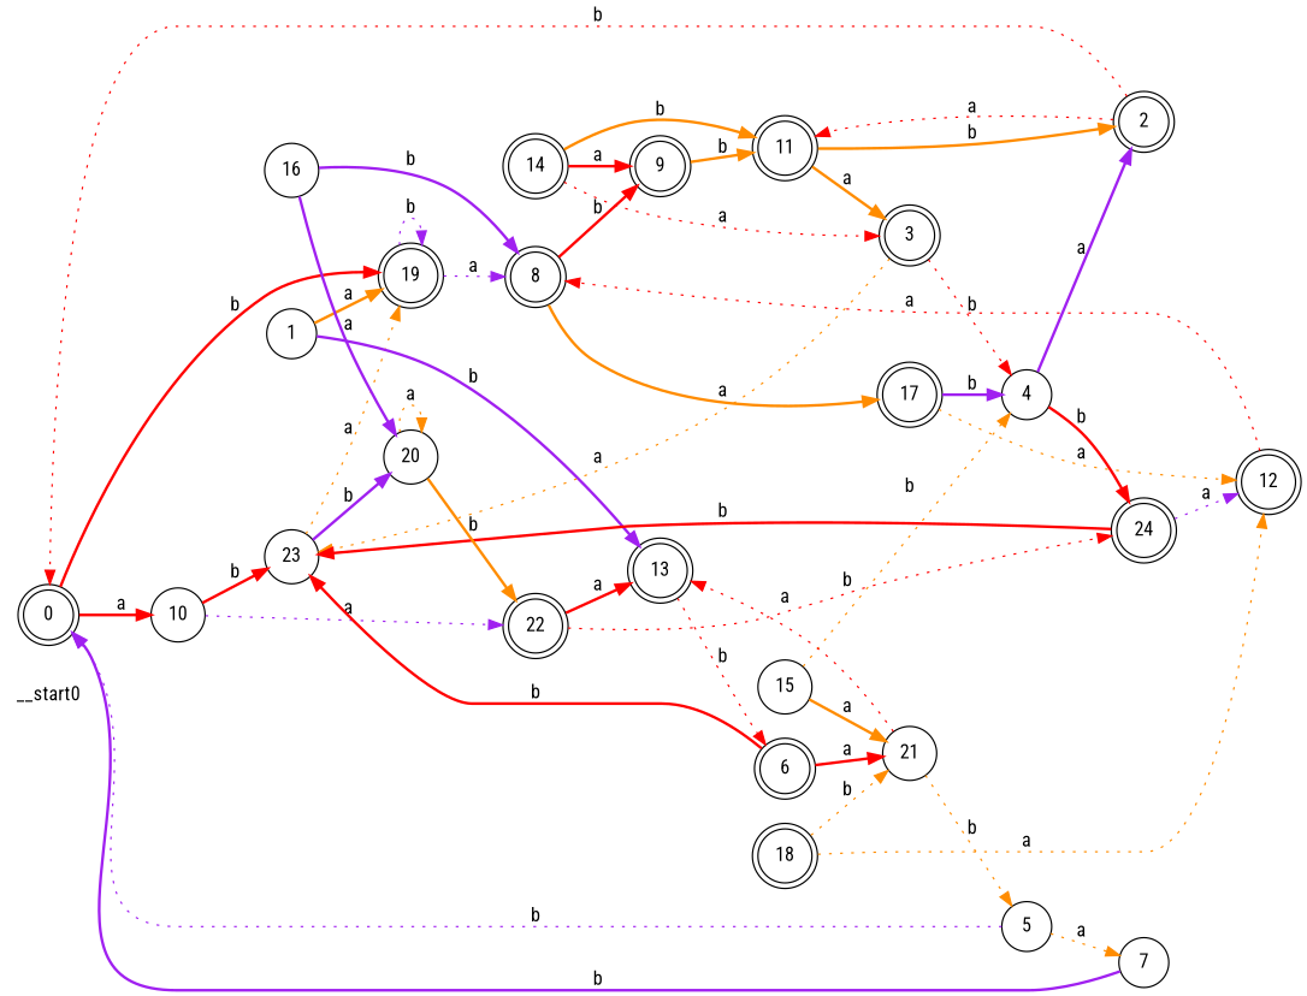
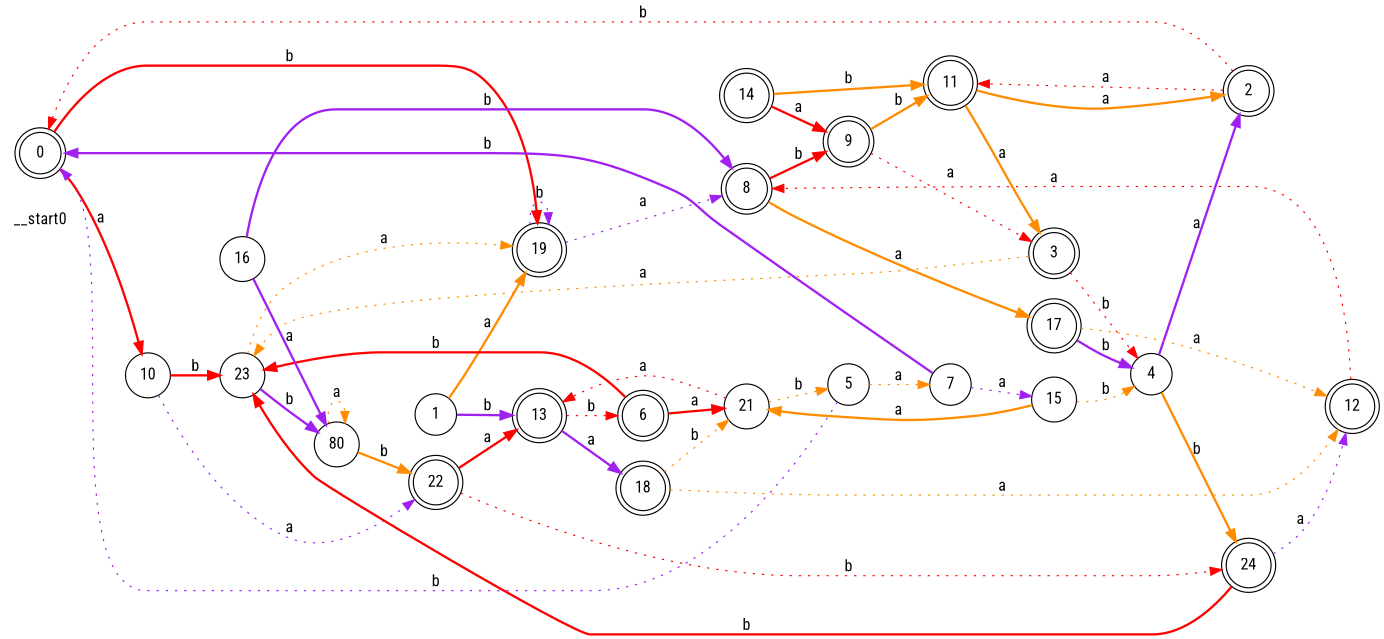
  digraph {
    fontname="Roboto Condensed"
    rankdir=LR
    node [fontname="Roboto Condensed" shape=doublecircle color=black fillcolor=white style="rounded,filled"]
    edge [color=red fontname="Roboto Condensed" style=bold]
    __start0 [shape=none color="" fillcolor="" style=""]
    n2 [label=0]
    n3 [label=10 shape=circle style=filled]
    n4 [label=19]
    n5 [label=23 shape=circle style=filled]
    n6 [label=22]
    n7 [label=8]
    n8 [label=1 shape=circle style=filled]
    n9 [label=13]
    n10 [label=6 style=filled]
    n11 [label=18]
    n12 [label=2]
    n13 [label=11]
    n14 [label=3]
    n15 [label=4 shape=circle style=filled]
    n16 [label=24]
-   n17 [label=20 shape=circle style=filled]
+   n17 [label=80 shape=circle style=filled]
    n18 [label=12]
    n19 [label=5 shape=circle style=filled]
    n20 [label=7 shape=circle style=filled]
    n21 [label=15 shape=circle style=filled]
    n22 [label=21 shape=circle style=filled]
    n23 [label=9]
    n24 [label=17]
    n25 [label=14 style=filled]
    n26 [label=16 shape=circle style=filled]
    n2 -> n3 [label=a]
    n2 -> n4 [label=b]
    n3 -> n5 [label=b]
    n3 -> n6 [color=purple label=a style=dotted]
    n4 -> n4 [color=purple label=b style=dotted]
    n4 -> n7 [color=purple label=a style=dotted]
    n5 -> n4 [color=darkorange label=a style=dotted]
    n5 -> n17 [color=purple label=b]
    n6 -> n9 [label=a]
    n6 -> n16 [label=b style=dotted]
    n7 -> n23 [label=b]
    n7 -> n24 [color=darkorange label=a]
    n8 -> n4 [color=darkorange label=a]
    n8 -> n9 [color=purple label=b]
    n9 -> n10 [label=b style=dotted]
+   n9 -> n11 [color=purple label=a]
    n10 -> n5 [label=b]
    n10 -> n22 [label=a]
    n11 -> n18 [color=darkorange label=a style=dotted]
    n11 -> n22 [color=darkorange label=b style=dotted]
    n12 -> n2 [label=b style=dotted]
    n12 -> n13 [label=a style=dotted]
-   n13 -> n12 [color=darkorange label=b]
+   n13 -> n12 [color=darkorange label=a]
    n13 -> n14 [color=darkorange label=a]
    n14 -> n5 [color=darkorange label=a style=dotted]
    n14 -> n15 [label=b style=dotted]
    n15 -> n12 [color=purple label=a]
-   n15 -> n16 [label=b]
+   n15 -> n16 [color=darkorange label=b]
    n16 -> n5 [label=b]
    n16 -> n18 [color=purple label=a style=dotted]
    n17 -> n6 [color=darkorange label=b]
    n17 -> n17 [color=darkorange label=a style=dotted]
    n18 -> n7 [label=a style=dotted]
    n19 -> n2 [color=purple label=b style=dotted]
    n19 -> n20 [color=darkorange label=a style=dotted]
    n20 -> n2 [color=purple label=b]
+   n20 -> n21 [color=purple label=a style=dotted]
    n21 -> n15 [color=darkorange label=b style=dotted]
    n21 -> n22 [color=darkorange label=a]
    n22 -> n9 [label=a style=dotted]
    n22 -> n19 [color=darkorange label=b style=dotted]
    n23 -> n13 [color=darkorange label=b]
-   n25 -> n14 [label=a style=dotted]
+   n23 -> n14 [label=a style=dotted]
    n24 -> n15 [color=purple label=b]
    n24 -> n18 [color=darkorange label=a style=dotted]
    n25 -> n13 [color=darkorange label=b]
    n25 -> n23 [label=a]
    n26 -> n7 [color=purple label=b]
    n26 -> n17 [color=purple label=a]
  }
